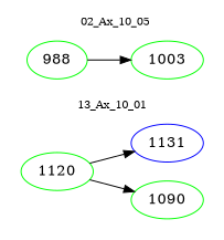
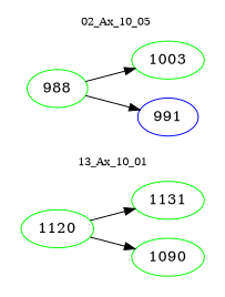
  digraph {
    rankdir=LR
    node [color=green]
    edge [color=black]
    n1 [label=1120]
    n2 [label=1090]
-   n3 [color=blue label=1131]
+   n3 [label=1131]
    n4 [label=988]
+   n5 [color=blue label=991]
    n6 [label=1003]
    subgraph cluster_1 {
      color=white
      fontsize=10
      label="13_Ax_10_01"
      n1
      n2
      n3
    }
    subgraph cluster_2 {
      color=white
      fontsize=10
      label="02_Ax_10_05"
      n4
+     n5
      n6
    }
    n1 -> n2
    n1 -> n3
+   n4 -> n5
    n4 -> n6
  }
